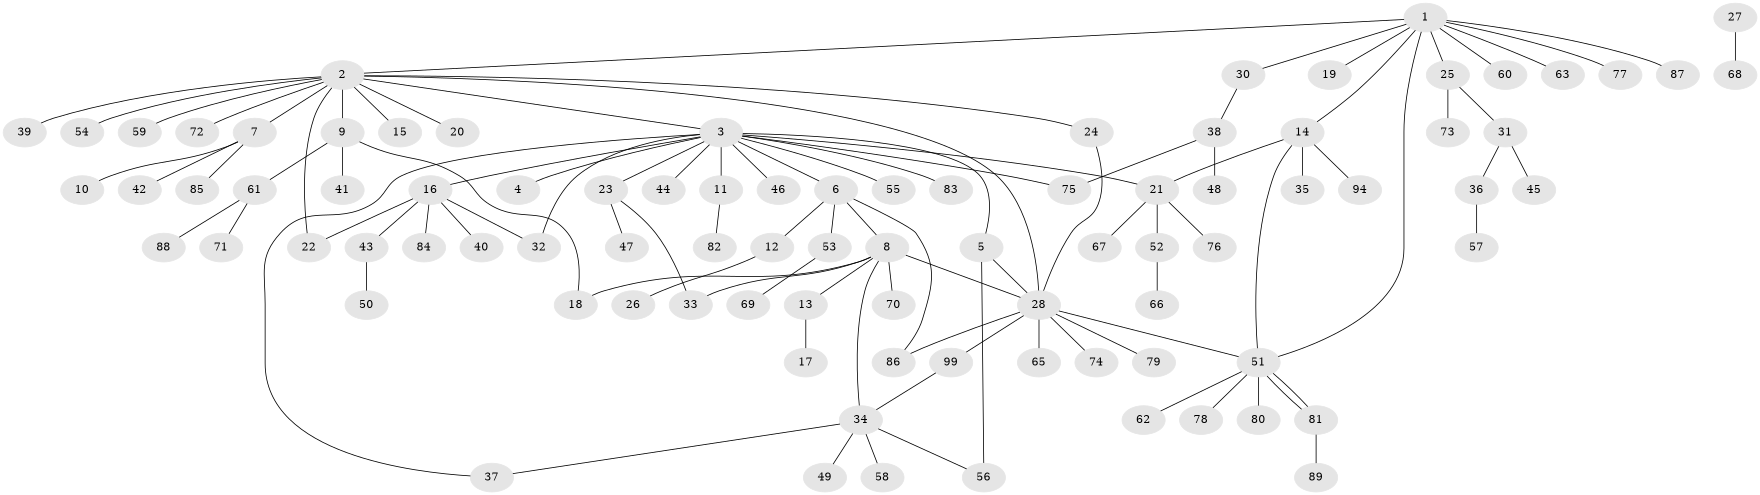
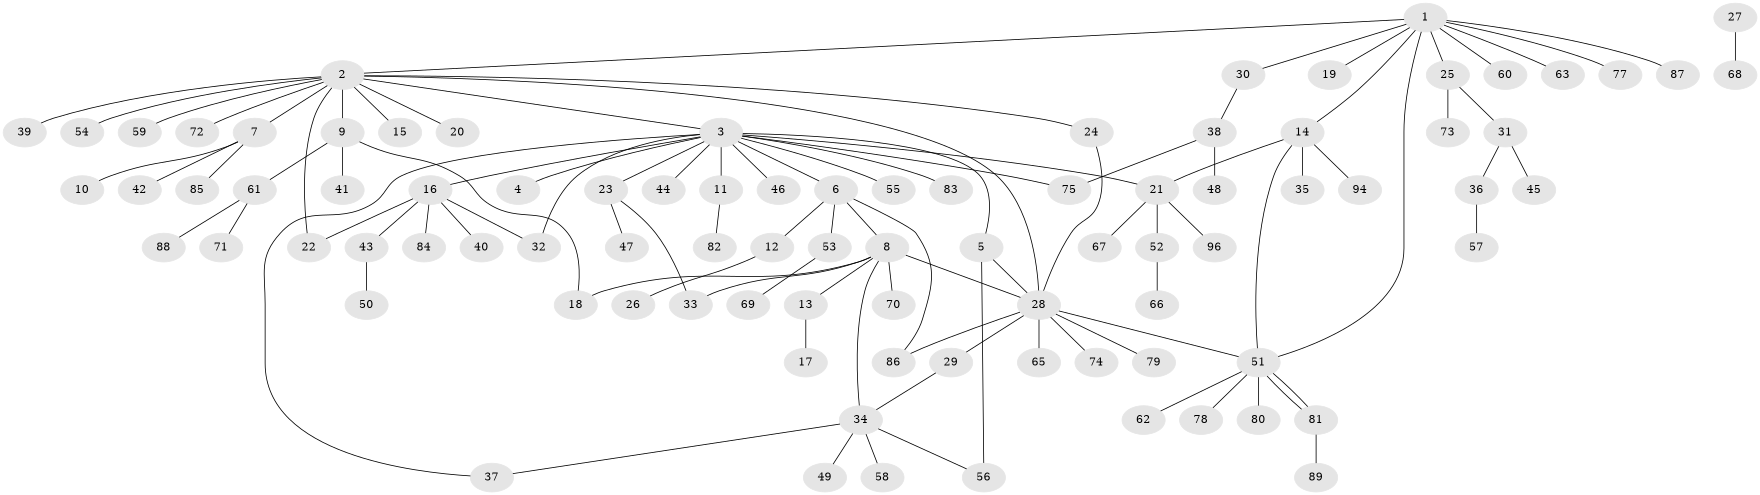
  graph {
    node [color=gray90 style=filled]
    1
    2
    14
    19
    25
    30
    51
    60
    63
    77
    87
    3
    7
    9
    15
    20
    22
    24
    28
    39
    54
    59
    72
    21
    35
    n26 [label=94]
    31
    73
    38
    75
    48
    62
    78
    80
    81
    4
    5
    6
    11
    16
    23
    32
    37
    44
    46
    55
    83
    10
    42
    85
    18
    41
    61
    86
-   29 [label=99]
+   29
    65
    74
    79
    56
    8
    12
    53
    82
    40
    43
    84
    52
    67
-   76
+   76 [label=96]
    33
    47
    27
    68
    13
    34
    70
    26
    69
    17
    49
    58
    71
    88
    50
    66
    36
    45
    57
    89
    1 -- 2
    1 -- 14
    1 -- 19
    1 -- 25
    1 -- 30
    1 -- 51
    1 -- 60
    1 -- 63
    1 -- 77
    1 -- 87
    2 -- 3
    2 -- 7
    2 -- 9
    2 -- 15
    2 -- 20
    2 -- 22
    2 -- 24
    2 -- 28
    2 -- 39
    2 -- 54
    2 -- 59
    2 -- 72
    14 -- 51
    14 -- 21
    14 -- 35
    14 -- n26
    25 -- 31
    25 -- 73
    30 -- 38
    51 -- 62
    51 -- 78
    51 -- 80
    51 -- 81
    51 -- 81
    3 -- 21
    3 -- 75
    3 -- 4
    3 -- 5
    3 -- 6
    3 -- 11
    3 -- 16
    3 -- 23
    3 -- 32
    3 -- 37
    3 -- 44
    3 -- 46
    3 -- 55
    3 -- 83
    7 -- 10
    7 -- 42
    7 -- 85
    9 -- 18
    9 -- 41
    9 -- 61
    24 -- 28
    28 -- 51
    28 -- 86
    28 -- 29
    28 -- 65
    28 -- 74
    28 -- 79
    21 -- 52
    21 -- 67
    21 -- 76
    31 -- 36
    31 -- 45
    38 -- 75
    38 -- 48
    81 -- 89
    5 -- 28
    5 -- 56
    6 -- 86
    6 -- 8
    6 -- 12
    6 -- 53
    11 -- 82
    16 -- 22
    16 -- 32
    16 -- 40
    16 -- 43
    16 -- 84
    23 -- 33
    23 -- 47
    61 -- 71
    61 -- 88
    29 -- 34
    8 -- 28
    8 -- 18
    8 -- 33
    8 -- 13
    8 -- 34
    8 -- 70
    12 -- 26
    53 -- 69
    43 -- 50
    52 -- 66
    27 -- 68
    13 -- 17
    34 -- 37
    34 -- 56
    34 -- 49
    34 -- 58
    36 -- 57
  }
